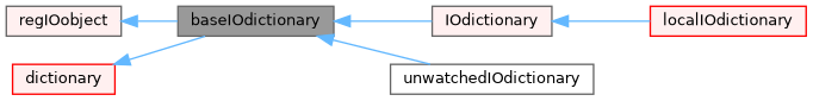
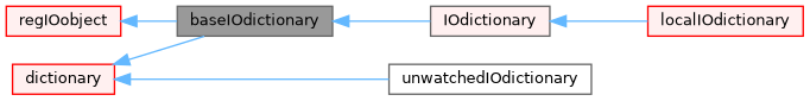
  digraph {
    rankdir=LR
    node [color=gray40 fillcolor="#FFF0F0" fontname=Helvetica fontsize=10 shape=box style=filled]
    edge [color=steelblue1 dir=back fontname=Helvetica fontsize=10 labelfontname=Helvetica labelfontsize=10 style=solid]
    n1 [fillcolor=grey60 fontcolor=black height=0.2 label=baseIOdictionary width=0.4]
    n2 [height=0.2 label=IOdictionary width=0.4]
    n3 [fillcolor=white height=0.2 label=unwatchedIOdictionary width=0.4]
    n4 [color=red height=0.2 label=localIOdictionary width=0.4]
-   n5 [height=0.2 label=regIOobject width=0.4]
+   n5 [color=red height=0.2 label=regIOobject width=0.4]
    n6 [color=red height=0.2 label=dictionary width=0.4]
    n1 -> n2
-   n1 -> n3
+   n6 -> n3
    n2 -> n4
    n5 -> n1
    n6 -> n1
  }
